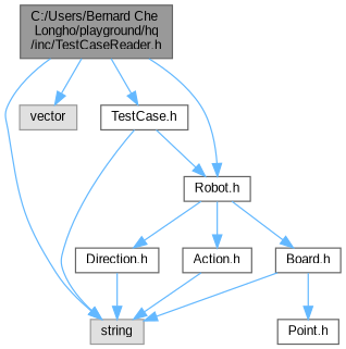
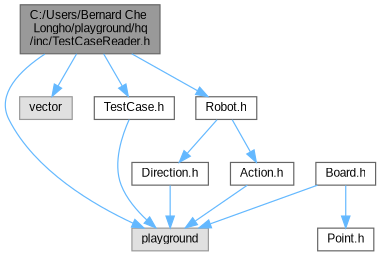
  digraph {
    fontname="Liberation Sans"
    node [color=grey40 fillcolor=white fontname="Liberation Sans" fontsize=10 shape=box style=filled]
    edge [color=steelblue1 fontname="Liberation Sans" fontsize=10 labelfontname=Helvetica labelfontsize=10 style=solid]
    n1 [color=gray40 fillcolor=grey60 fontcolor=black height=0.2 label="C:/Users/Bernard Che\l Longho/playground/hq\l/inc/TestCaseReader.h" width=0.4]
-   n2 [color=grey60 fillcolor="#E0E0E0" height=0.2 label=string width=0.4]
+   n2 [color=grey60 fillcolor="#E0E0E0" height=0.2 label=playground width=0.4]
    n3 [color=grey60 fillcolor="#E0E0E0" height=0.2 label=vector width=0.4]
    n4 [height=0.2 label="TestCase.h" width=0.4]
    n5 [height=0.2 label="Robot.h" width=0.4]
    n6 [height=0.2 label="Board.h" width=0.4]
    n7 [height=0.2 label="Direction.h" width=0.4]
    n8 [height=0.2 label="Action.h" width=0.4]
    n9 [height=0.2 label="Point.h" width=0.4]
    n1 -> n2
    n1 -> n3
    n1 -> n4
    n1 -> n5
    n4 -> n2
-   n4 -> n5
-   n5 -> n6
    n5 -> n7
    n5 -> n8
    n6 -> n2
    n6 -> n9
    n7 -> n2
    n8 -> n2
  }
